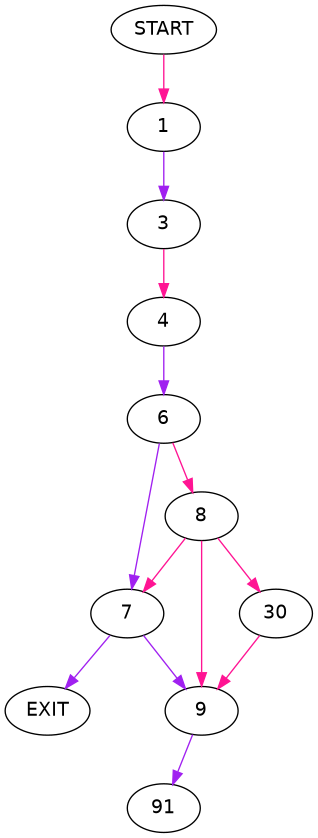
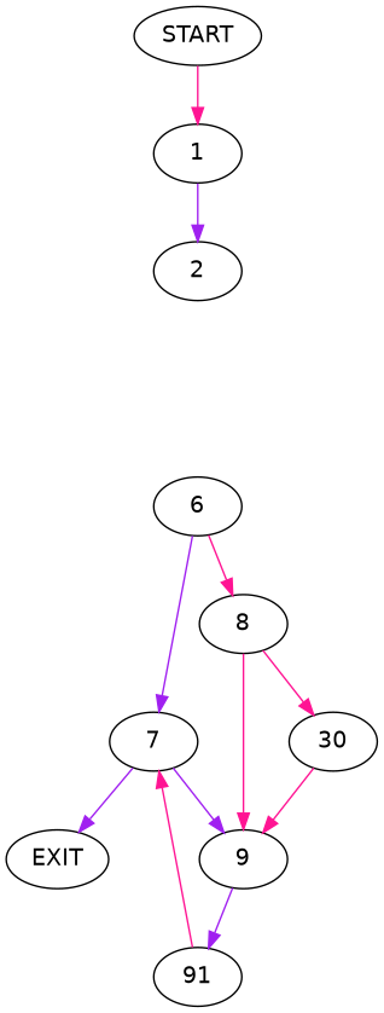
  digraph {
    fontname="DejaVu Sans"
    node [fontname="DejaVu Sans"]
    edge [color=deeppink fontname="DejaVu Sans"]
    n1 [label=START]
    1
-   3
+   3 [label=2]
    n4 [label=EXIT]
-   4
    6
    7
    8
    9
    n10 [label=30]
    n11 [label=91]
    n1 -> 1
    1 -> 3 [color=purple]
-   3 -> 4
-   4 -> 6 [color=purple]
    6 -> 7 [color=purple]
    6 -> 8
    7 -> n4 [color=purple]
    7 -> 9 [color=purple]
    8 -> 9
    8 -> n10
    9 -> n11 [color=purple]
    n10 -> 9
-   8 -> 7
+   n11 -> 7
  }
